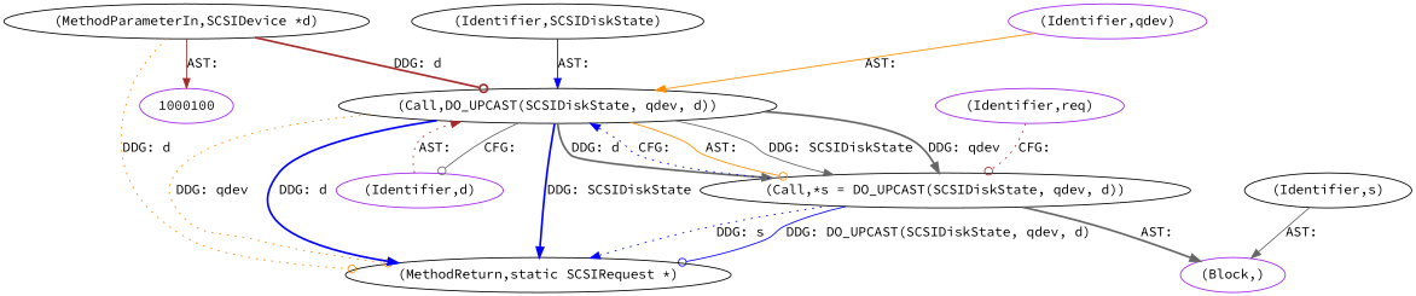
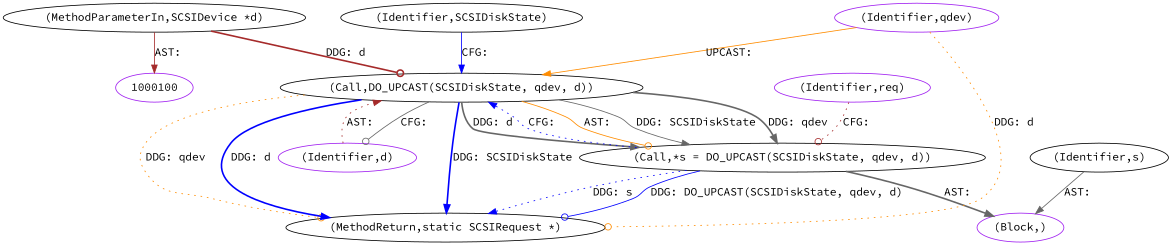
  digraph {
    fontname="Source Code Pro"
    node [color=black fontname="Source Code Pro"]
    edge [arrowhead=normal color=blue fontname="Source Code Pro" style=solid]
    n1 [label="(MethodParameterIn,SCSIDevice *d)"]
    n2 [label="(Call,DO_UPCAST(SCSIDiskState, qdev, d))"]
    n3 [label="(MethodReturn,static SCSIRequest *)"]
    1000100 [color=purple]
    n5 [label="(Call,*s = DO_UPCAST(SCSIDiskState, qdev, d))"]
    n6 [color=purple label="(Identifier,d)"]
    n7 [color=purple label="(Block,)"]
    n8 [color=purple label="(Identifier,qdev)"]
    n9 [label="(Identifier,SCSIDiskState)"]
    n10 [label="(Identifier,s)"]
    n11 [color=purple label="(Identifier,req)"]
    n1 -> n2 [arrowhead=odot color=brown label="DDG: d" style=bold]
-   n1 -> n3 [arrowhead=odot color=darkorange label="DDG: d" style=dotted]
+   n8 -> n3 [arrowhead=odot color=darkorange label="DDG: d" style=dotted]
    n1 -> 1000100 [color=brown label="AST: "]
    n2 -> n3 [arrowhead=odot color=darkorange label="DDG: qdev" style=dotted]
    n2 -> n3 [label="DDG: d" style=bold]
    n2 -> n3 [label="DDG: SCSIDiskState" style=bold]
    n2 -> n5 [arrowhead=odot color=darkorange label="AST: "]
    n2 -> n5 [color=gray40 label="DDG: SCSIDiskState"]
    n2 -> n5 [color=gray40 label="DDG: qdev" style=bold]
    n2 -> n5 [color=gray40 label="DDG: d" style=bold]
    n2 -> n6 [arrowhead=odot color=gray40 label="CFG: "]
    n5 -> n2 [label="CFG: " style=dotted]
    n5 -> n3 [label="DDG: s" style=dotted]
    n5 -> n3 [arrowhead=odot label="DDG: DO_UPCAST(SCSIDiskState, qdev, d)"]
    n5 -> n7 [color=gray40 label="AST: " style=bold]
    n6 -> n2 [color=brown label="AST: " style=dotted]
-   n8 -> n2 [color=darkorange label="AST: "]
-   n9 -> n2 [label="AST: "]
+   n8 -> n2 [color=darkorange label="UPCAST: "]
+   n9 -> n2 [label="CFG: "]
    n10 -> n7 [color=gray40 label="AST: "]
    n11 -> n5 [arrowhead=odot color=brown label="CFG: " style=dotted]
  }
